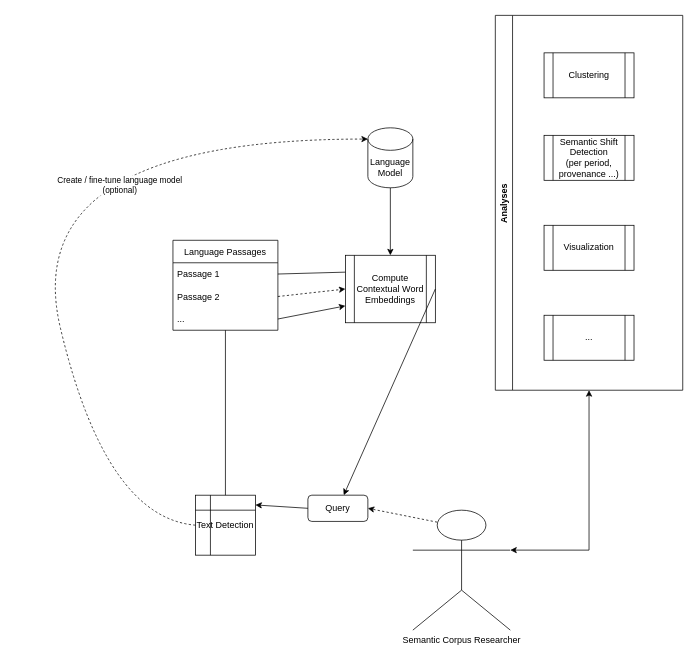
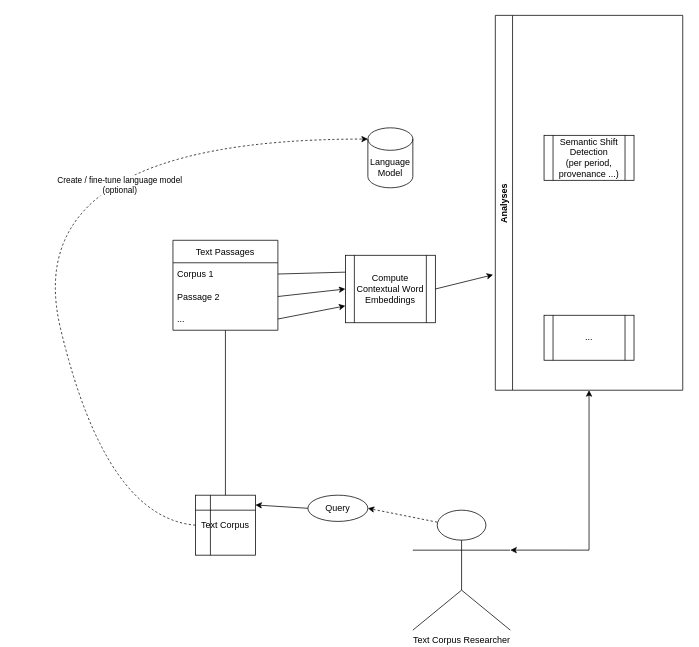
  <mxCell id="0" />
  <mxCell id="1" parent="0" />
- <mxCell id="2" value="Language Passages" style="swimlane;fontStyle=0;childLayout=stackLayout;horizontal=1;startSize=30;horizontalStack=0;resizeParent=1;resizeParentMax=0;resizeLast=0;collapsible=1;marginBottom=0;" parent="1" vertex="1"><mxGeometry x="230" y="320" width="140" height="120" as="geometry" /></mxCell>
- <mxCell id="3" value="Passage 1" style="text;strokeColor=none;fillColor=none;align=left;verticalAlign=middle;spacingLeft=4;spacingRight=4;overflow=hidden;points=[[0,0.5],[1,0.5]];portConstraint=eastwest;rotatable=0;" parent="2" vertex="1"><mxGeometry y="30" width="140" height="30" as="geometry" /></mxCell>
+ <mxCell id="2" value="Text Passages" style="swimlane;fontStyle=0;childLayout=stackLayout;horizontal=1;startSize=30;horizontalStack=0;resizeParent=1;resizeParentMax=0;resizeLast=0;collapsible=1;marginBottom=0;" parent="1" vertex="1"><mxGeometry x="230" y="320" width="140" height="120" as="geometry" /></mxCell>
+ <mxCell id="3" value="Corpus 1" style="text;strokeColor=none;fillColor=none;align=left;verticalAlign=middle;spacingLeft=4;spacingRight=4;overflow=hidden;points=[[0,0.5],[1,0.5]];portConstraint=eastwest;rotatable=0;" parent="2" vertex="1"><mxGeometry y="30" width="140" height="30" as="geometry" /></mxCell>
  <mxCell id="4" value="Passage 2" style="text;strokeColor=none;fillColor=none;align=left;verticalAlign=middle;spacingLeft=4;spacingRight=4;overflow=hidden;points=[[0,0.5],[1,0.5]];portConstraint=eastwest;rotatable=0;" parent="2" vertex="1"><mxGeometry y="60" width="140" height="30" as="geometry" /></mxCell>
  <mxCell id="5" value="..." style="text;strokeColor=none;fillColor=none;align=left;verticalAlign=middle;spacingLeft=4;spacingRight=4;overflow=hidden;points=[[0,0.5],[1,0.5]];portConstraint=eastwest;rotatable=0;" parent="2" vertex="1"><mxGeometry y="90" width="140" height="30" as="geometry" /></mxCell>
  <mxCell id="6" value="Compute Contextual Word Embeddings" style="shape=process;whiteSpace=wrap;html=1;backgroundOutline=1;" parent="1" vertex="1"><mxGeometry x="460" y="340" width="120" height="90" as="geometry" /></mxCell>
  <mxCell id="7" value="" style="endArrow=none;html=1;rounded=0;exitX=1;exitY=0.5;exitDx=0;exitDy=0;entryX=0;entryY=0.25;entryDx=0;entryDy=0;" parent="1" source="3" target="6" edge="1"><mxGeometry width="50" height="50" relative="1" as="geometry"><mxPoint x="740" y="410" as="sourcePoint" /><mxPoint x="790" y="360" as="targetPoint" /></mxGeometry></mxCell>
- <mxCell id="8" value="" style="endArrow=classic;html=1;rounded=0;exitX=1;exitY=0.5;exitDx=0;exitDy=0;entryX=0;entryY=0.5;entryDx=0;entryDy=0;dashed=1;" parent="1" source="4" target="6" edge="1"><mxGeometry width="50" height="50" relative="1" as="geometry"><mxPoint x="380" y="365" as="sourcePoint" /><mxPoint x="410" y="372.5" as="targetPoint" /></mxGeometry></mxCell>
+ <mxCell id="8" value="" style="endArrow=classic;html=1;rounded=0;exitX=1;exitY=0.5;exitDx=0;exitDy=0;entryX=0;entryY=0.5;entryDx=0;entryDy=0;" parent="1" source="4" target="6" edge="1"><mxGeometry width="50" height="50" relative="1" as="geometry"><mxPoint x="380" y="365" as="sourcePoint" /><mxPoint x="410" y="372.5" as="targetPoint" /></mxGeometry></mxCell>
  <mxCell id="9" value="" style="endArrow=classic;html=1;rounded=0;exitX=1;exitY=0.5;exitDx=0;exitDy=0;entryX=0;entryY=0.75;entryDx=0;entryDy=0;" parent="1" source="5" target="6" edge="1"><mxGeometry width="50" height="50" relative="1" as="geometry"><mxPoint x="390" y="375" as="sourcePoint" /><mxPoint x="390" y="400" as="targetPoint" /></mxGeometry></mxCell>
  <mxCell id="10" value="Analyses" style="swimlane;horizontal=0;" parent="1" vertex="1"><mxGeometry x="660" y="20" width="250" height="500" as="geometry" /></mxCell>
- <mxCell id="11" value="Clustering" style="shape=process;whiteSpace=wrap;html=1;backgroundOutline=1;" parent="10" vertex="1"><mxGeometry x="65" y="50" width="120" height="60" as="geometry" /></mxCell>
- <mxCell id="12" value="Visualization" style="shape=process;whiteSpace=wrap;html=1;backgroundOutline=1;" parent="10" vertex="1"><mxGeometry x="65" y="280" width="120" height="60" as="geometry" /></mxCell>
  <mxCell id="13" value="Semantic Shift Detection&lt;br&gt;(per period, provenance ...)" style="shape=process;whiteSpace=wrap;html=1;backgroundOutline=1;" parent="10" vertex="1"><mxGeometry x="65" y="160" width="120" height="60" as="geometry" /></mxCell>
  <mxCell id="14" value="..." style="shape=process;whiteSpace=wrap;html=1;backgroundOutline=1;" parent="10" vertex="1"><mxGeometry x="65" y="400" width="120" height="60" as="geometry" /></mxCell>
- <mxCell id="15" value="Semantic Corpus Researcher" style="shape=umlActor;verticalLabelPosition=bottom;verticalAlign=top;html=1;outlineConnect=0;" parent="1" vertex="1"><mxGeometry x="550" y="680" width="130" height="160" as="geometry" /></mxCell>
- <mxCell id="16" value="Text Detection" style="shape=internalStorage;whiteSpace=wrap;html=1;backgroundOutline=1;" parent="1" vertex="1"><mxGeometry x="260" y="660" width="80" height="80" as="geometry" /></mxCell>
- <mxCell id="17" value="Query" style="whiteSpace=wrap;html=1;rounded=1;" parent="1" vertex="1"><mxGeometry x="410" y="660" width="80" height="35" as="geometry" /></mxCell>
+ <mxCell id="15" value="Text Corpus Researcher" style="shape=umlActor;verticalLabelPosition=bottom;verticalAlign=top;html=1;outlineConnect=0;" parent="1" vertex="1"><mxGeometry x="550" y="680" width="130" height="160" as="geometry" /></mxCell>
+ <mxCell id="16" value="Text Corpus" style="shape=internalStorage;whiteSpace=wrap;html=1;backgroundOutline=1;" parent="1" vertex="1"><mxGeometry x="260" y="660" width="80" height="80" as="geometry" /></mxCell>
+ <mxCell id="17" value="Query" style="ellipse;whiteSpace=wrap;html=1;" parent="1" vertex="1"><mxGeometry x="410" y="660" width="80" height="35" as="geometry" /></mxCell>
  <mxCell id="18" value="" style="endArrow=classic;html=1;rounded=0;exitX=0.25;exitY=0.1;exitDx=0;exitDy=0;exitPerimeter=0;entryX=1;entryY=0.5;entryDx=0;entryDy=0;dashed=1;" parent="1" source="15" target="17" edge="1"><mxGeometry width="50" height="50" relative="1" as="geometry"><mxPoint x="420" y="410" as="sourcePoint" /><mxPoint x="470" y="360" as="targetPoint" /></mxGeometry></mxCell>
  <mxCell id="19" value="" style="endArrow=classic;html=1;rounded=0;entryX=1;entryY=0.163;entryDx=0;entryDy=0;entryPerimeter=0;exitX=0;exitY=0.5;exitDx=0;exitDy=0;" parent="1" source="17" target="16" edge="1"><mxGeometry width="50" height="50" relative="1" as="geometry"><mxPoint x="390" y="725" as="sourcePoint" /><mxPoint x="440" y="675" as="targetPoint" /></mxGeometry></mxCell>
  <mxCell id="20" value="" style="endArrow=none;html=1;rounded=0;exitX=0.5;exitY=0;exitDx=0;exitDy=0;entryX=0.5;entryY=1;entryDx=0;entryDy=0;" parent="1" source="16" target="2" edge="1"><mxGeometry width="50" height="50" relative="1" as="geometry"><mxPoint x="420" y="410" as="sourcePoint" /><mxPoint x="470" y="360" as="targetPoint" /></mxGeometry></mxCell>
- <mxCell id="21" value="" style="endArrow=classic;html=1;rounded=0;exitX=1;exitY=0.5;exitDx=0;exitDy=0;" parent="1" source="6" target="17" edge="1"><mxGeometry width="50" height="50" relative="1" as="geometry"><mxPoint x="420" y="530" as="sourcePoint" /><mxPoint x="470" y="480" as="targetPoint" /></mxGeometry></mxCell>
+ <mxCell id="21" value="" style="endArrow=classic;html=1;rounded=0;entryX=-0.012;entryY=0.692;entryDx=0;entryDy=0;entryPerimeter=0;exitX=1;exitY=0.5;exitDx=0;exitDy=0;" parent="1" source="6" target="10" edge="1"><mxGeometry width="50" height="50" relative="1" as="geometry"><mxPoint x="420" y="530" as="sourcePoint" /><mxPoint x="470" y="480" as="targetPoint" /></mxGeometry></mxCell>
  <mxCell id="22" value="" style="endArrow=classic;html=1;rounded=0;edgeStyle=orthogonalEdgeStyle;entryX=1;entryY=0.333;entryDx=0;entryDy=0;entryPerimeter=0;startArrow=classic;startFill=1;exitX=0.5;exitY=1;exitDx=0;exitDy=0;" parent="1" source="10" target="15" edge="1"><mxGeometry width="50" height="50" relative="1" as="geometry"><mxPoint x="660" y="460" as="sourcePoint" /><mxPoint x="470" y="480" as="targetPoint" /></mxGeometry></mxCell>
  <mxCell id="23" value="Language Model" style="shape=cylinder3;whiteSpace=wrap;html=1;boundedLbl=1;backgroundOutline=1;size=15;" parent="1" vertex="1"><mxGeometry x="490" y="170" width="60" height="80" as="geometry" /></mxCell>
- <mxCell id="24" value="" style="endArrow=classic;html=1;rounded=0;exitX=0.5;exitY=1;exitDx=0;exitDy=0;exitPerimeter=0;entryX=0.5;entryY=0;entryDx=0;entryDy=0;" parent="1" source="23" target="6" edge="1"><mxGeometry width="50" height="50" relative="1" as="geometry"><mxPoint x="330" y="390" as="sourcePoint" /><mxPoint x="380" y="340" as="targetPoint" /></mxGeometry></mxCell>
  <mxCell id="25" value="" style="curved=1;endArrow=classic;html=1;rounded=0;exitX=0;exitY=0.5;exitDx=0;exitDy=0;entryX=0;entryY=0;entryDx=0;entryDy=15;entryPerimeter=0;dashed=1;" parent="1" source="16" target="23" edge="1"><mxGeometry width="50" height="50" relative="1" as="geometry"><mxPoint x="330" y="390" as="sourcePoint" /><mxPoint x="380" y="340" as="targetPoint" /><Array as="points"><mxPoint x="140" y="690" /><mxPoint x="20" y="185" /></Array></mxGeometry></mxCell>
  <mxCell id="26" value="Create / fine-tune language model &lt;br&gt;(optional)" style="edgeLabel;html=1;align=center;verticalAlign=middle;resizable=0;points=[];" parent="25" vertex="1" connectable="0"><mxGeometry x="0.403" y="-61" relative="1" as="geometry"><mxPoint as="offset" /></mxGeometry></mxCell>
